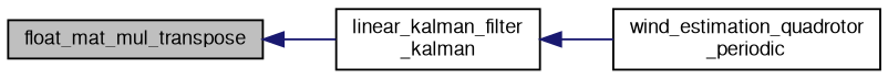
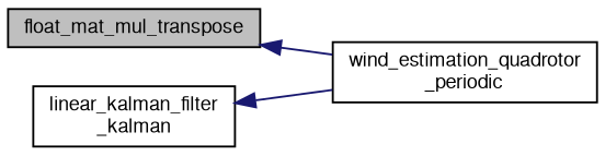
  digraph {
    rankdir=LR
    node [color=black fillcolor=white fontname=FreeSans fontsize=10 shape=record style=filled]
    edge [color=midnightblue dir=back fontname=FreeSans fontsize=10 labelfontname=FreeSans labelfontsize=10 style=solid]
    n1 [fillcolor=grey75 fontcolor=black height=0.2 label=float_mat_mul_transpose width=0.4]
    n2 [height=0.2 label="linear_kalman_filter\l_kalman" width=0.4]
    n3 [height=0.2 label="wind_estimation_quadrotor\l_periodic" width=0.4]
-   n1 -> n2
+   n1 -> n3
    n2 -> n3
  }
